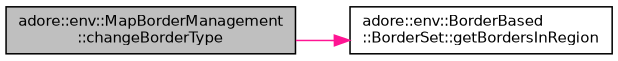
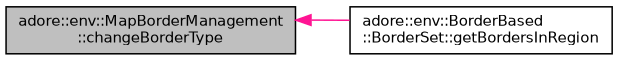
  digraph {
    rankdir=LR
    node [color=black fontname=Helvetica fontsize=10 shape=record style=filled]
    n1 [fillcolor=grey75 fontcolor=black height=0.2 label="adore::env::MapBorderManagement\l::changeBorderType" width=0.4]
    n2 [fillcolor=white height=0.2 label="adore::env::BorderBased\l::BorderSet::getBordersInRegion" width=0.4]
-   n1 -> n2 [color=deeppink fontname=Helvetica fontsize=10 labelfontname=Helvetica labelfontsize=10 style=solid]
+   n2 -> n1 [color=deeppink fontname=Helvetica fontsize=10 labelfontname=Helvetica labelfontsize=10 style=solid]
  }
